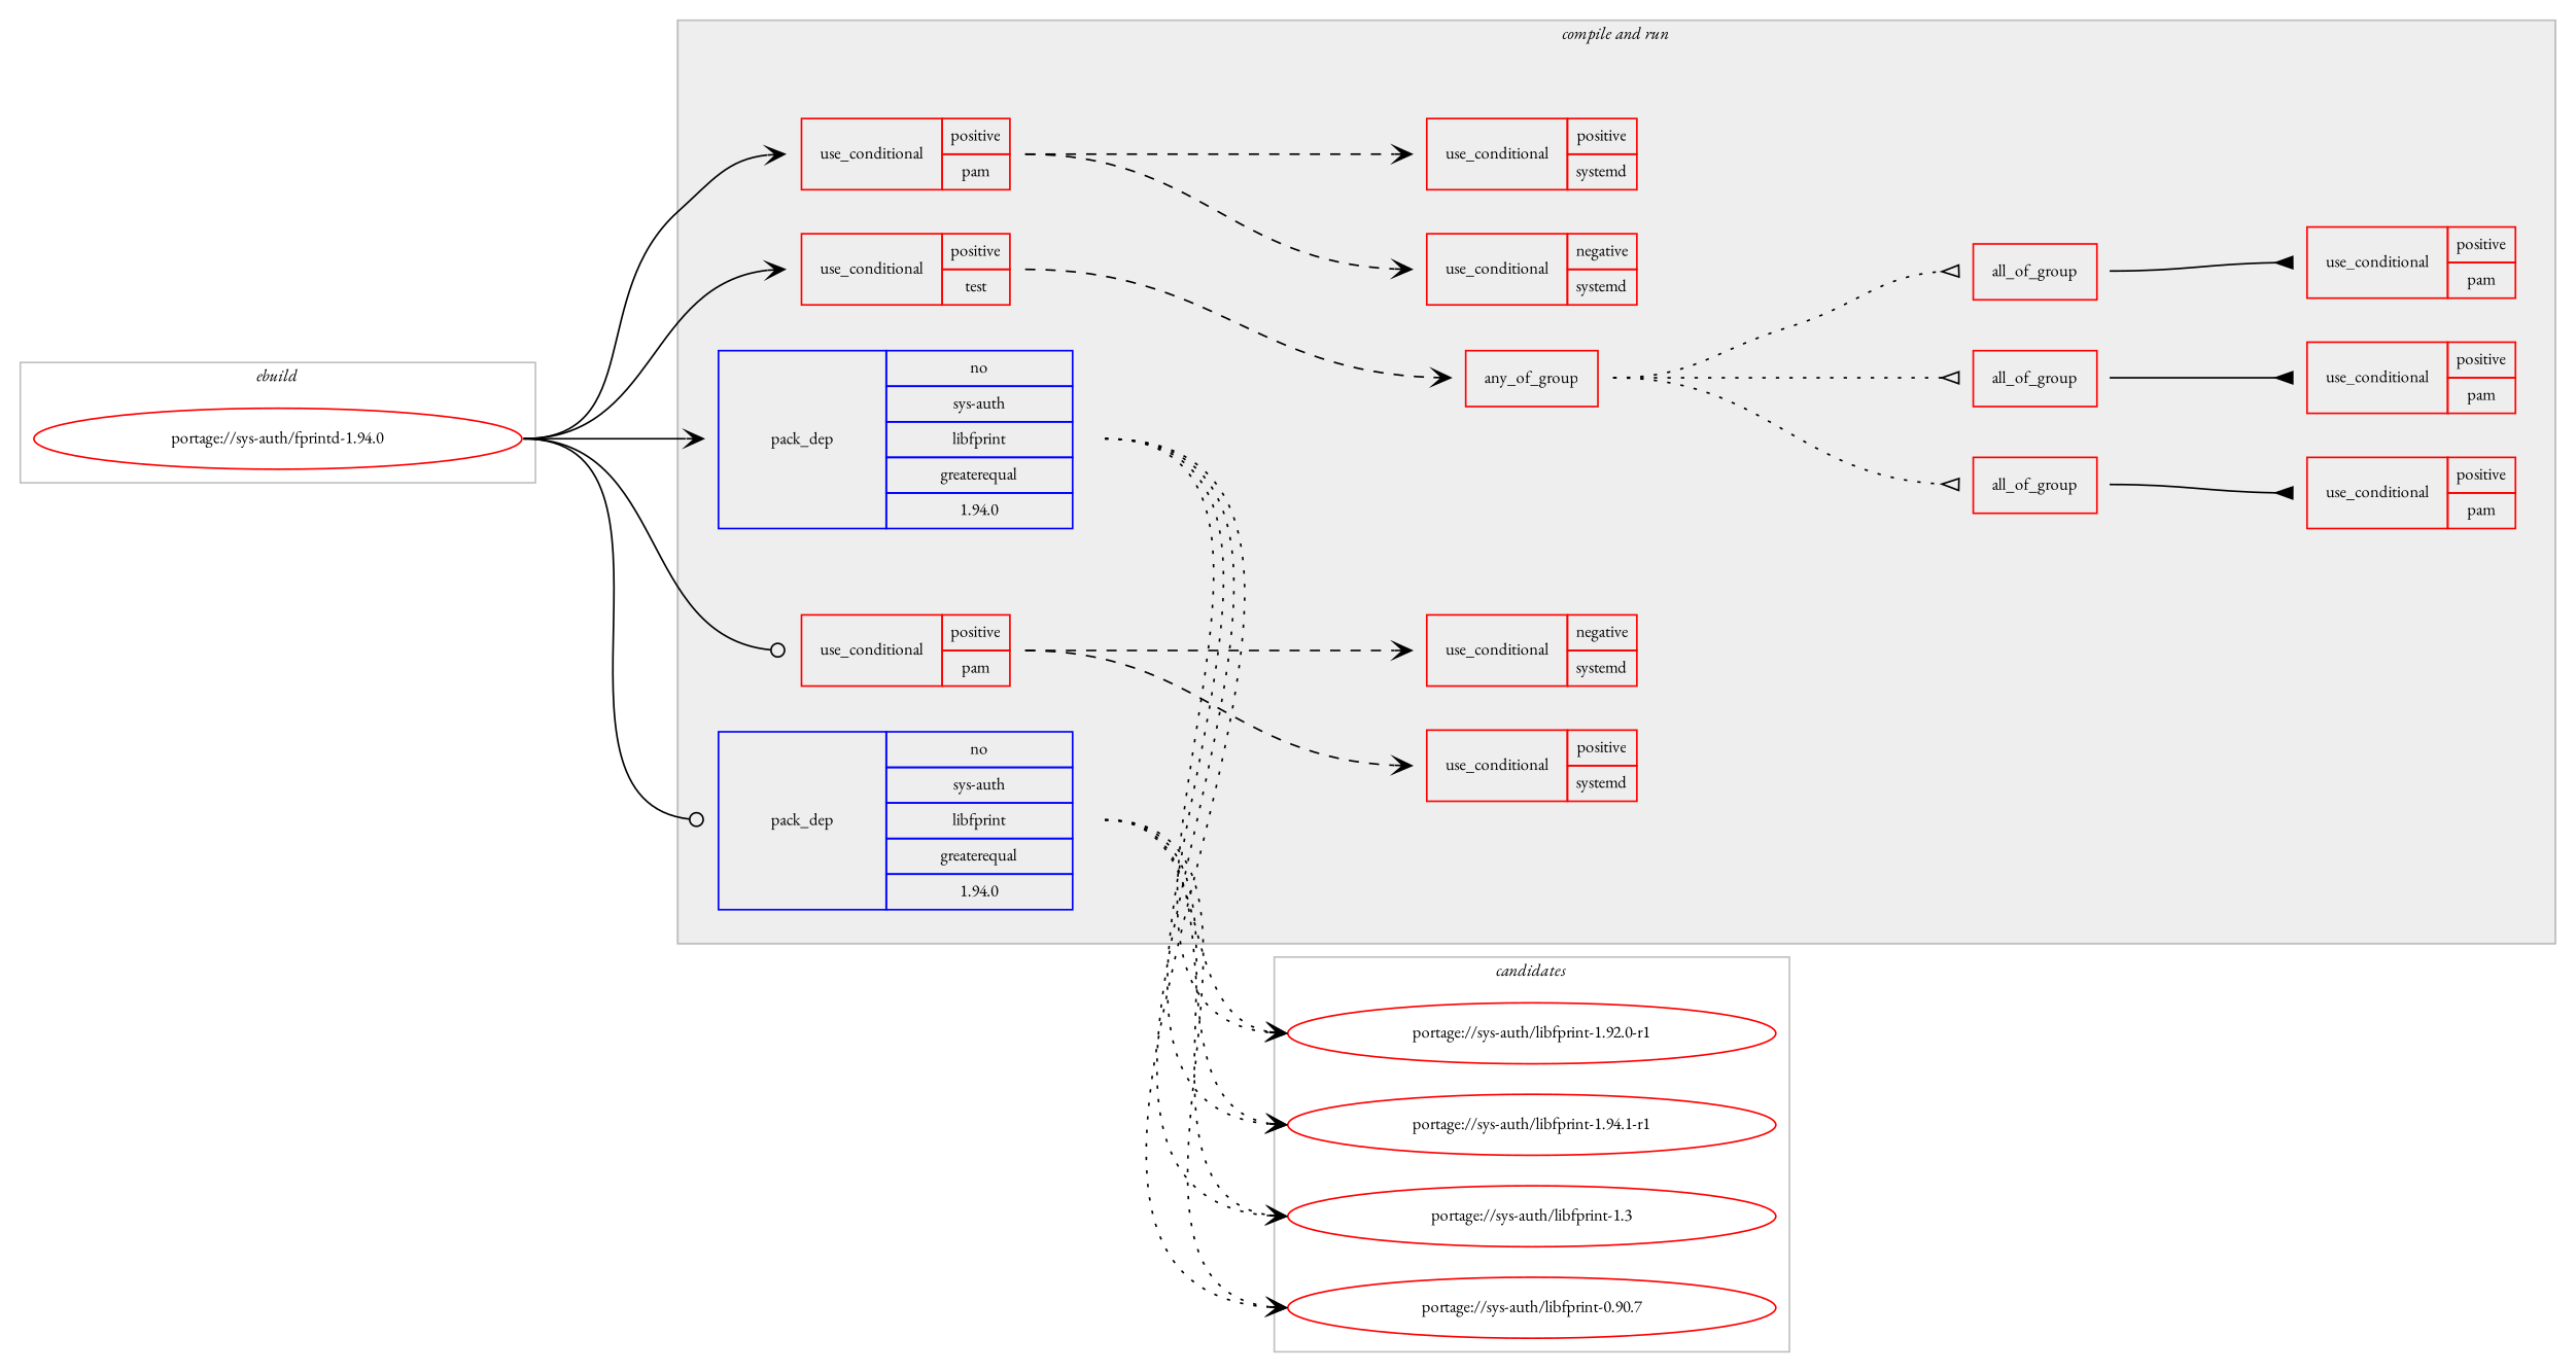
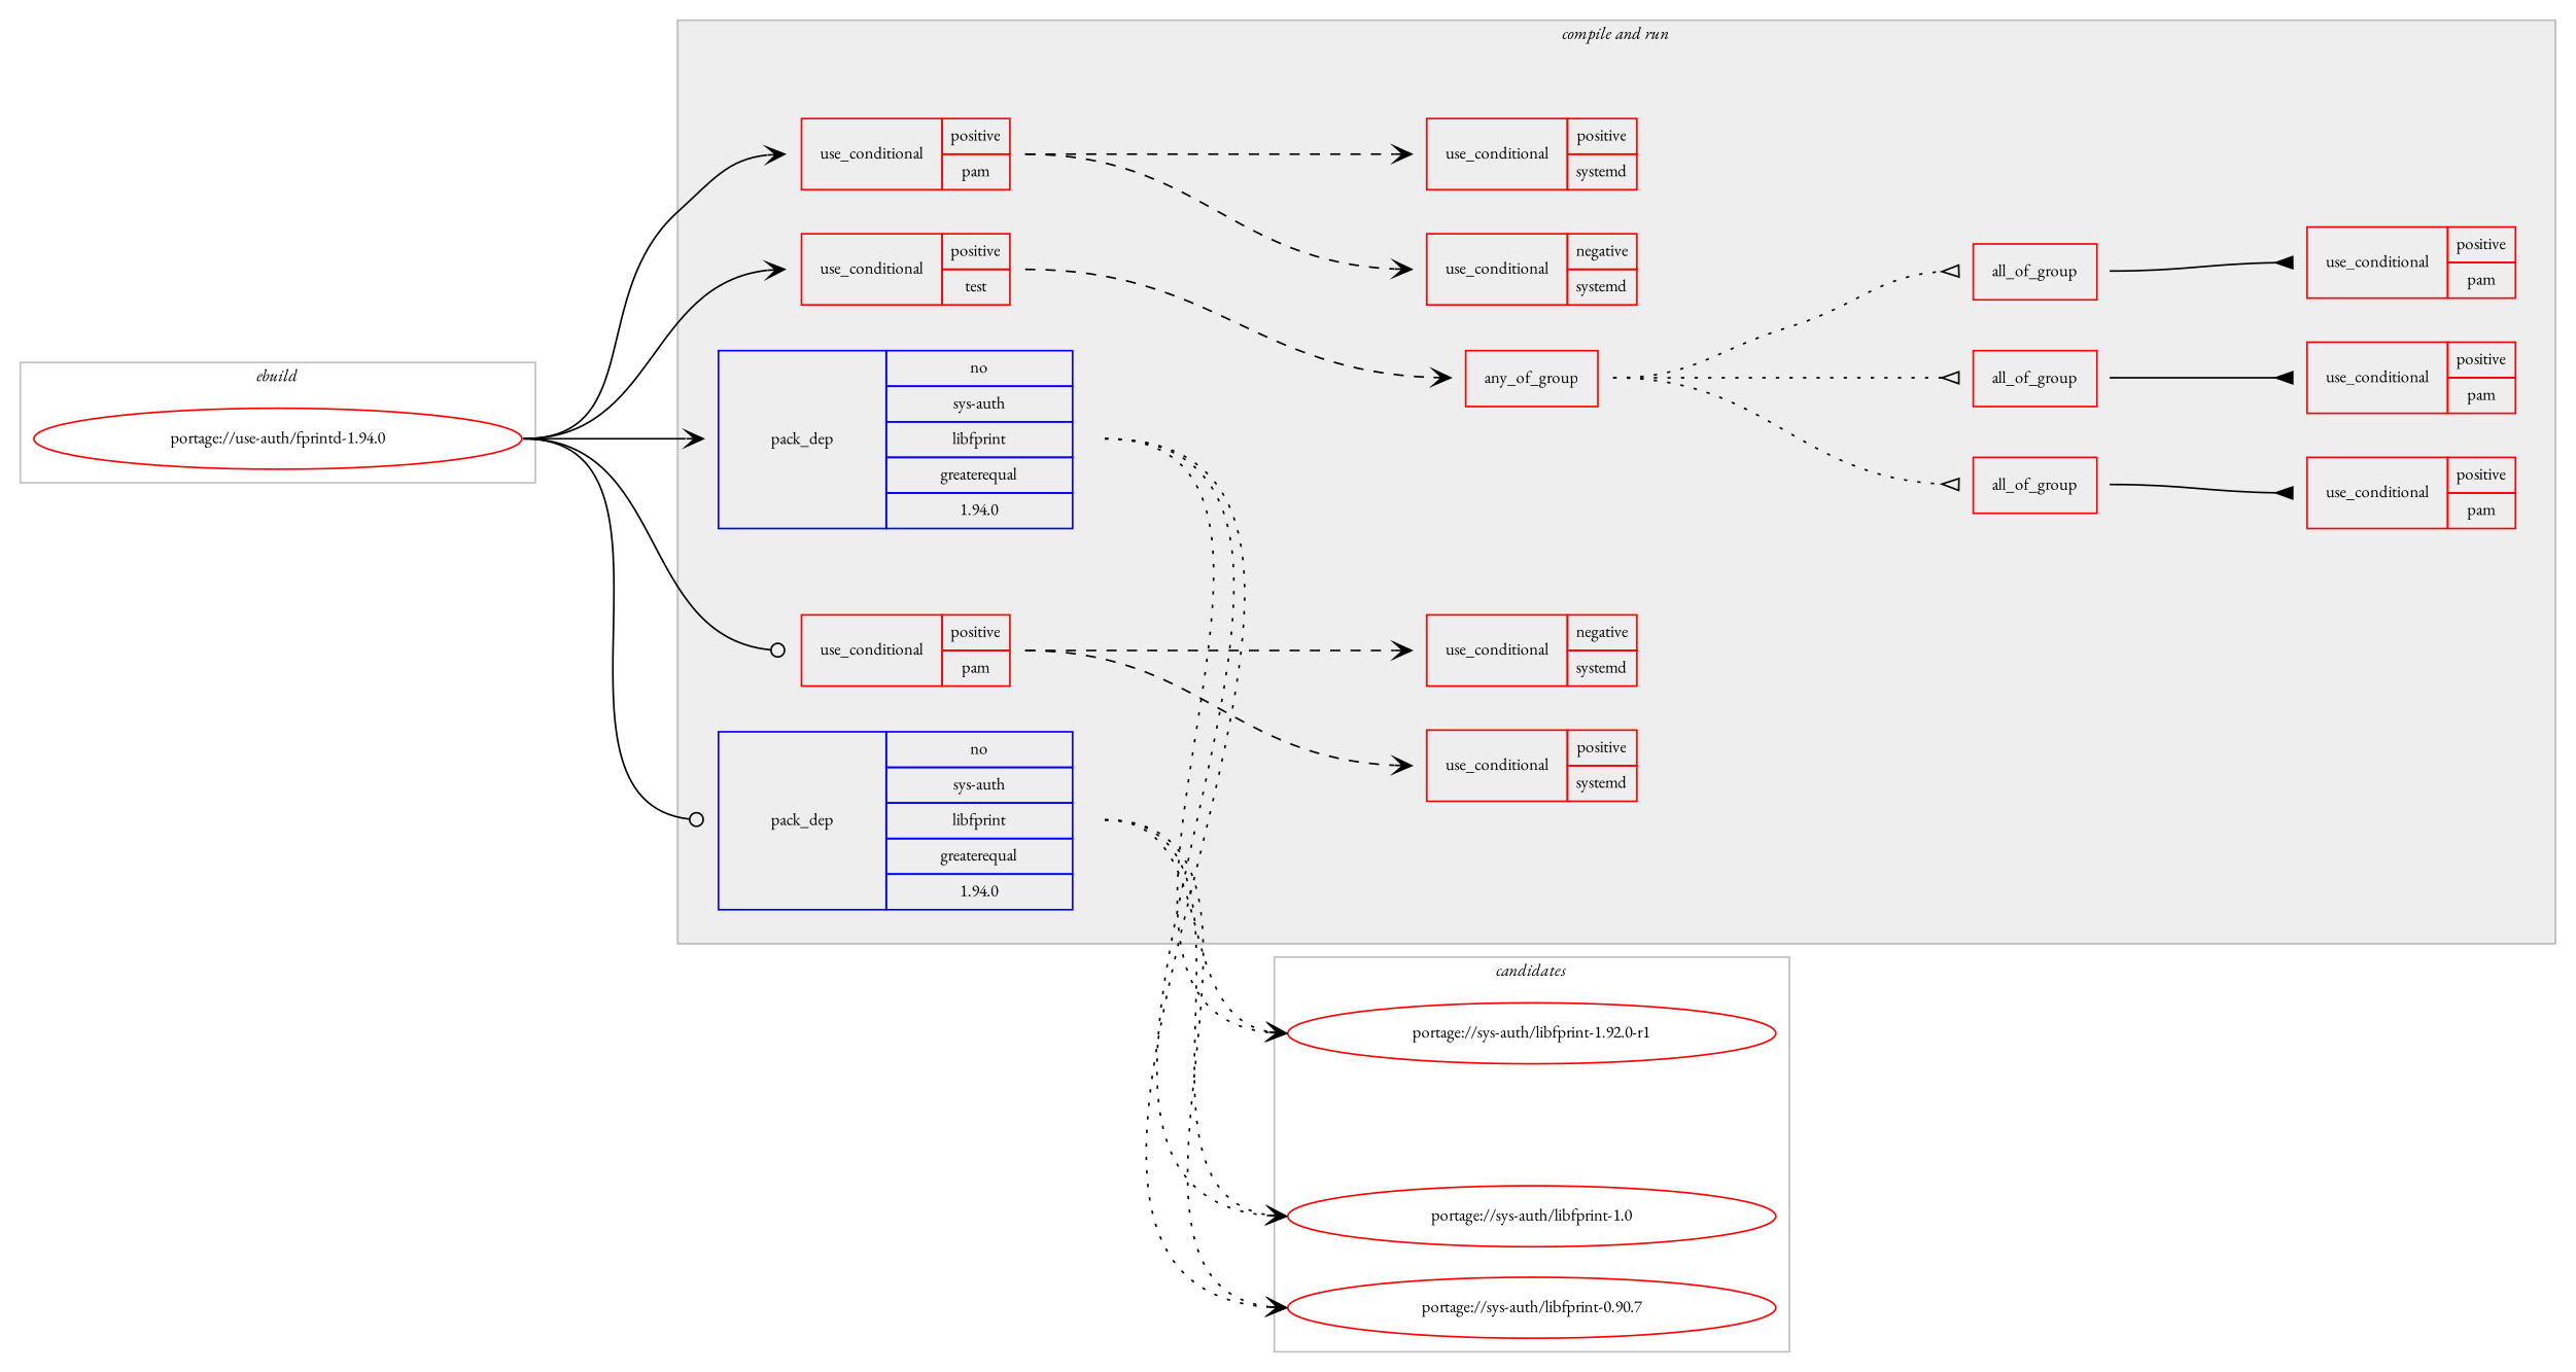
  digraph {
    compound=true
    concentrate=true
    fontname="EB Garamond"
    fontsize=10
    newrank=true
    rankdir=LR
    ranksep=1.5
    node [color=red fontname="EB Garamond" fontsize=10 shape=none]
    edge [arrowhead=vee fontname="EB Garamond" headport=w style=dotted tailport=e weight=20]
-   n1 [label="portage://sys-auth/fprintd-1.94.0" width=4 shape=""]
+   n1 [label="portage://use-auth/fprintd-1.94.0" width=4 shape=""]
    n2 [label=<<TABLE BORDER="0" CELLBORDER="1" CELLSPACING="0" CELLPADDING="4"><TR><TD ROWSPAN="3" CELLPADDING="10">use_conditional</TD></TR><TR><TD>positive</TD></TR><TR><TD>systemd</TD></TR></TABLE>>]
    n3 [label=<<TABLE BORDER="0" CELLBORDER="1" CELLSPACING="0" CELLPADDING="4"><TR><TD ROWSPAN="3" CELLPADDING="10">use_conditional</TD></TR><TR><TD>negative</TD></TR><TR><TD>systemd</TD></TR></TABLE>>]
    n4 [label=<<TABLE BORDER="0" CELLBORDER="1" CELLSPACING="0" CELLPADDING="4"><TR><TD ROWSPAN="3" CELLPADDING="10">use_conditional</TD></TR><TR><TD>positive</TD></TR><TR><TD>pam</TD></TR></TABLE>>]
    n5 [label=<<TABLE BORDER="0" CELLBORDER="1" CELLSPACING="0" CELLPADDING="4"><TR><TD ROWSPAN="3" CELLPADDING="10">use_conditional</TD></TR><TR><TD>positive</TD></TR><TR><TD>pam</TD></TR></TABLE>>]
    n6 [label=<<TABLE BORDER="0" CELLBORDER="1" CELLSPACING="0" CELLPADDING="4"><TR><TD CELLPADDING="10">all_of_group</TD></TR></TABLE>>]
    n7 [label=<<TABLE BORDER="0" CELLBORDER="1" CELLSPACING="0" CELLPADDING="4"><TR><TD ROWSPAN="3" CELLPADDING="10">use_conditional</TD></TR><TR><TD>positive</TD></TR><TR><TD>pam</TD></TR></TABLE>>]
    n8 [label=<<TABLE BORDER="0" CELLBORDER="1" CELLSPACING="0" CELLPADDING="4"><TR><TD CELLPADDING="10">all_of_group</TD></TR></TABLE>>]
    n9 [label=<<TABLE BORDER="0" CELLBORDER="1" CELLSPACING="0" CELLPADDING="4"><TR><TD ROWSPAN="3" CELLPADDING="10">use_conditional</TD></TR><TR><TD>positive</TD></TR><TR><TD>pam</TD></TR></TABLE>>]
    n10 [label=<<TABLE BORDER="0" CELLBORDER="1" CELLSPACING="0" CELLPADDING="4"><TR><TD CELLPADDING="10">all_of_group</TD></TR></TABLE>>]
    n11 [label=<<TABLE BORDER="0" CELLBORDER="1" CELLSPACING="0" CELLPADDING="4"><TR><TD CELLPADDING="10">any_of_group</TD></TR></TABLE>>]
    n12 [label=<<TABLE BORDER="0" CELLBORDER="1" CELLSPACING="0" CELLPADDING="4"><TR><TD ROWSPAN="3" CELLPADDING="10">use_conditional</TD></TR><TR><TD>positive</TD></TR><TR><TD>test</TD></TR></TABLE>>]
    n13 [color=blue label=<<TABLE BORDER="0" CELLBORDER="1" CELLSPACING="0" CELLPADDING="4" WIDTH="220"><TR><TD ROWSPAN="6" CELLPADDING="30">pack_dep</TD></TR><TR><TD WIDTH="110">no</TD></TR><TR><TD>sys-auth</TD></TR><TR><TD>libfprint</TD></TR><TR><TD>greaterequal</TD></TR><TR><TD>1.94.0</TD></TR></TABLE>>]
    n14 [label=<<TABLE BORDER="0" CELLBORDER="1" CELLSPACING="0" CELLPADDING="4"><TR><TD ROWSPAN="3" CELLPADDING="10">use_conditional</TD></TR><TR><TD>positive</TD></TR><TR><TD>systemd</TD></TR></TABLE>>]
    n15 [label=<<TABLE BORDER="0" CELLBORDER="1" CELLSPACING="0" CELLPADDING="4"><TR><TD ROWSPAN="3" CELLPADDING="10">use_conditional</TD></TR><TR><TD>negative</TD></TR><TR><TD>systemd</TD></TR></TABLE>>]
    n16 [label=<<TABLE BORDER="0" CELLBORDER="1" CELLSPACING="0" CELLPADDING="4"><TR><TD ROWSPAN="3" CELLPADDING="10">use_conditional</TD></TR><TR><TD>positive</TD></TR><TR><TD>pam</TD></TR></TABLE>>]
    n17 [color=blue label=<<TABLE BORDER="0" CELLBORDER="1" CELLSPACING="0" CELLPADDING="4" WIDTH="220"><TR><TD ROWSPAN="6" CELLPADDING="30">pack_dep</TD></TR><TR><TD WIDTH="110">no</TD></TR><TR><TD>sys-auth</TD></TR><TR><TD>libfprint</TD></TR><TR><TD>greaterequal</TD></TR><TR><TD>1.94.0</TD></TR></TABLE>>]
-   n18 [label="portage://sys-auth/libfprint-1.3" width=4 shape=""]
+   n18 [label="portage://sys-auth/libfprint-1.0" width=4 shape=""]
    n19 [label="portage://sys-auth/libfprint-0.90.7" width=4 shape=""]
    n20 [label="portage://sys-auth/libfprint-1.92.0-r1" width=4 shape=""]
-   n21 [label="portage://sys-auth/libfprint-1.94.1-r1" width=4 shape=""]
    subgraph cluster_1 {
      color=gray
      label=<<i>ebuild</i>>
      n1
    }
    subgraph cluster_2 {
      color=gray
      label=<<i>dependencies</i>>
      subgraph cluster_3 {
        color=gray
        fillcolor="#eeeeee"
        label=<<i>compile</i>>
        style=filled
        subgraph sub_4 {
          color=gray
          fillcolor="#eeeeee"
          label=<<i>compile</i>>
          style=filled
          n4
          subgraph sub_5 {
            color=gray
            fillcolor="#eeeeee"
            label=<<i>compile</i>>
            style=filled
            n2
          }
          subgraph sub_6 {
            color=gray
            fillcolor="#eeeeee"
            label=<<i>compile</i>>
            style=filled
            n3
          }
        }
        subgraph sub_7 {
          color=gray
          fillcolor="#eeeeee"
          label=<<i>compile</i>>
          style=filled
          n12
          subgraph sub_8 {
            color=gray
            fillcolor="#eeeeee"
            label=<<i>compile</i>>
            style=filled
            n11
            subgraph sub_9 {
              color=gray
              fillcolor="#eeeeee"
              label=<<i>compile</i>>
              style=filled
              n6
              subgraph sub_10 {
                color=gray
                fillcolor="#eeeeee"
                label=<<i>compile</i>>
                style=filled
                n5
              }
            }
            subgraph sub_11 {
              color=gray
              fillcolor="#eeeeee"
              label=<<i>compile</i>>
              style=filled
              n8
              subgraph sub_12 {
                color=gray
                fillcolor="#eeeeee"
                label=<<i>compile</i>>
                style=filled
                n7
              }
            }
            subgraph sub_13 {
              color=gray
              fillcolor="#eeeeee"
              label=<<i>compile</i>>
              style=filled
              n10
              subgraph sub_14 {
                color=gray
                fillcolor="#eeeeee"
                label=<<i>compile</i>>
                style=filled
                n9
              }
            }
          }
        }
        subgraph sub_15 {
          color=gray
          fillcolor="#eeeeee"
          label=<<i>compile</i>>
          style=filled
          n13
        }
      }
      subgraph cluster_16 {
        color=gray
        fillcolor="#eeeeee"
        label=<<i>run</i>>
        style=filled
        subgraph sub_17 {
          color=gray
          fillcolor="#eeeeee"
          label=<<i>run</i>>
          style=filled
          n16
          subgraph sub_18 {
            color=gray
            fillcolor="#eeeeee"
            label=<<i>run</i>>
            style=filled
            n14
          }
          subgraph sub_19 {
            color=gray
            fillcolor="#eeeeee"
            label=<<i>run</i>>
            style=filled
            n15
          }
        }
        subgraph sub_20 {
          color=gray
          fillcolor="#eeeeee"
          label=<<i>run</i>>
          style=filled
          n17
        }
      }
      subgraph cluster_21 {
        color=gray
        fillcolor="#eeeeee"
        label=<<i>compile and run</i>>
        style=filled
      }
    }
    subgraph cluster_22 {
      color=gray
      label=<<i>candidates</i>>
      rank=same
      subgraph sub_23 {
        color=black
        label=<<i>candidates</i>>
        nodesep=1
        rank=same
        n18
        n19
        n20
-       n21
      }
      subgraph sub_24 {
        color=black
        label=<<i>candidates</i>>
        nodesep=1
        rank=same
        n18
        n19
        n20
-       n21
      }
    }
    n1 -> n4 [style=solid]
    n1 -> n12 [style=solid]
    n1 -> n13 [style=solid]
    n1 -> n16 [arrowhead=odot style=solid]
    n1 -> n17 [arrowhead=odot style=solid]
    n4 -> n2 [style=dashed]
    n4 -> n3 [style=dashed]
    n6 -> n5 [arrowhead=inv style=solid]
    n8 -> n7 [arrowhead=inv style=solid]
    n10 -> n9 [arrowhead=inv style=solid]
    n11 -> n6 [arrowhead=oinv]
    n11 -> n8 [arrowhead=oinv]
    n11 -> n10 [arrowhead=oinv]
    n12 -> n11 [style=dashed]
    n13 -> n18 [weight=100]
    n13 -> n19 [weight=100]
    n13 -> n20 [weight=100]
-   n13 -> n21 [weight=100]
    n16 -> n14 [style=dashed]
    n16 -> n15 [style=dashed]
    n17 -> n18 [weight=100]
    n17 -> n19 [weight=100]
    n17 -> n20 [weight=100]
-   n17 -> n21 [weight=100]
  }
